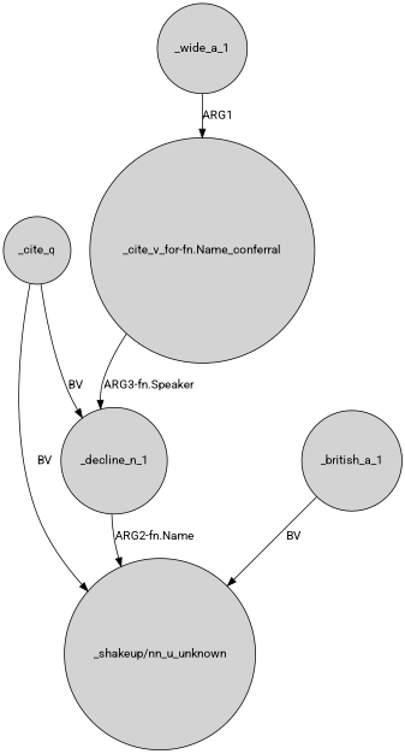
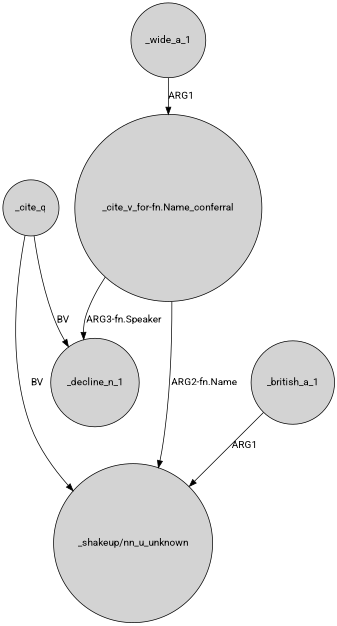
  digraph {
    fontname=Roboto
    node [fontname=Roboto shape=circle style=filled]
    edge [fontname=Roboto]
    n1 [label=_cite_q]
    "_shakeup/nn_u_unknown"
    _decline_n_1
    "_cite_v_for-fn.Name_conferral"
    _wide_a_1
    _british_a_1
    n1 -> "_shakeup/nn_u_unknown" [label=BV]
    n1 -> _decline_n_1 [label=BV]
-   _decline_n_1 -> "_shakeup/nn_u_unknown" [label="ARG2-fn.Name"]
+   "_cite_v_for-fn.Name_conferral" -> "_shakeup/nn_u_unknown" [label="ARG2-fn.Name"]
    "_cite_v_for-fn.Name_conferral" -> _decline_n_1 [label="ARG3-fn.Speaker"]
    _wide_a_1 -> "_cite_v_for-fn.Name_conferral" [label=ARG1]
-   _british_a_1 -> "_shakeup/nn_u_unknown" [label=BV]
+   _british_a_1 -> "_shakeup/nn_u_unknown" [label=ARG1]
  }
